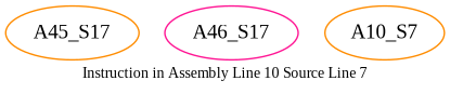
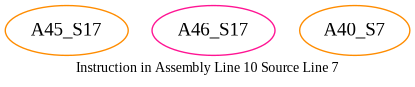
  digraph {
    fontsize=10
    label="Instruction in Assembly Line 10 Source Line 7"
    fontname="Liberation Serif"
    node [color=darkorange fontname="Liberation Serif"]
    A45_S17
    A46_S17 [color=deeppink]
-   A10_S7
+   A10_S7 [label=A40_S7]
  }
